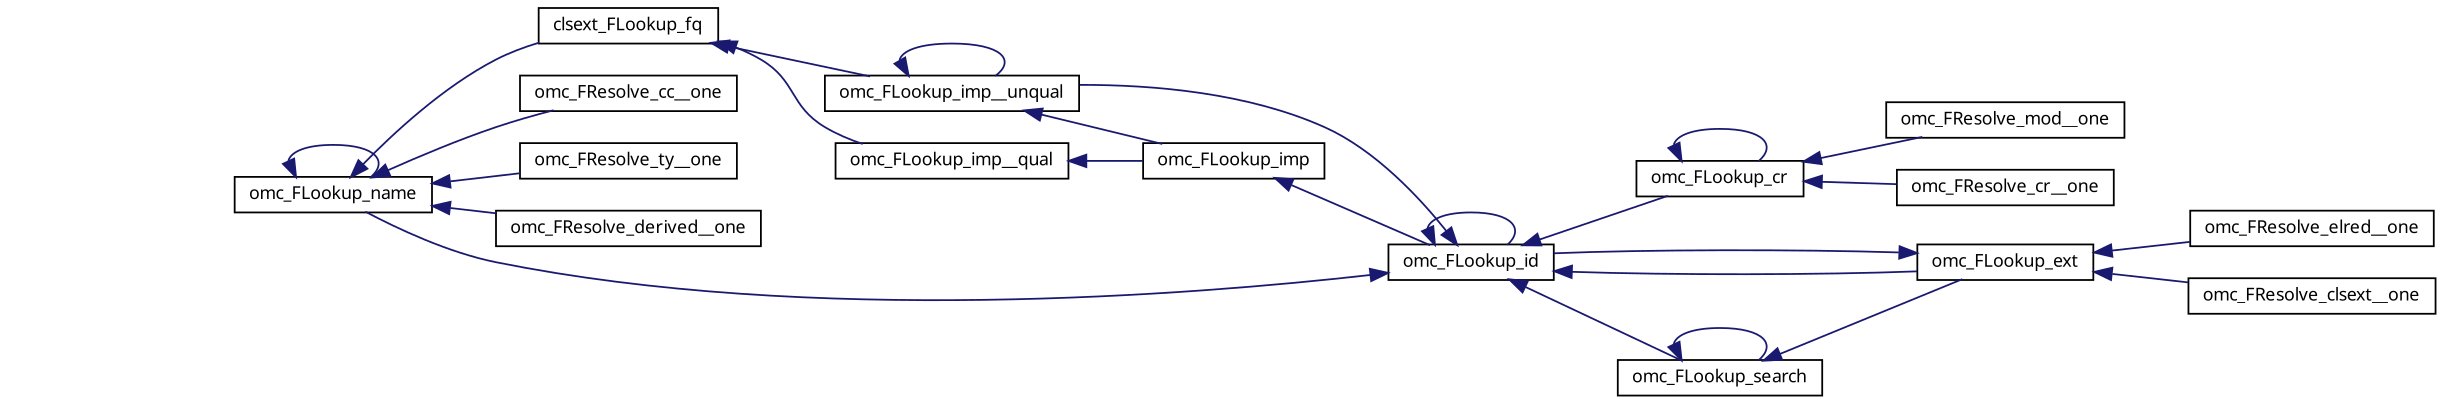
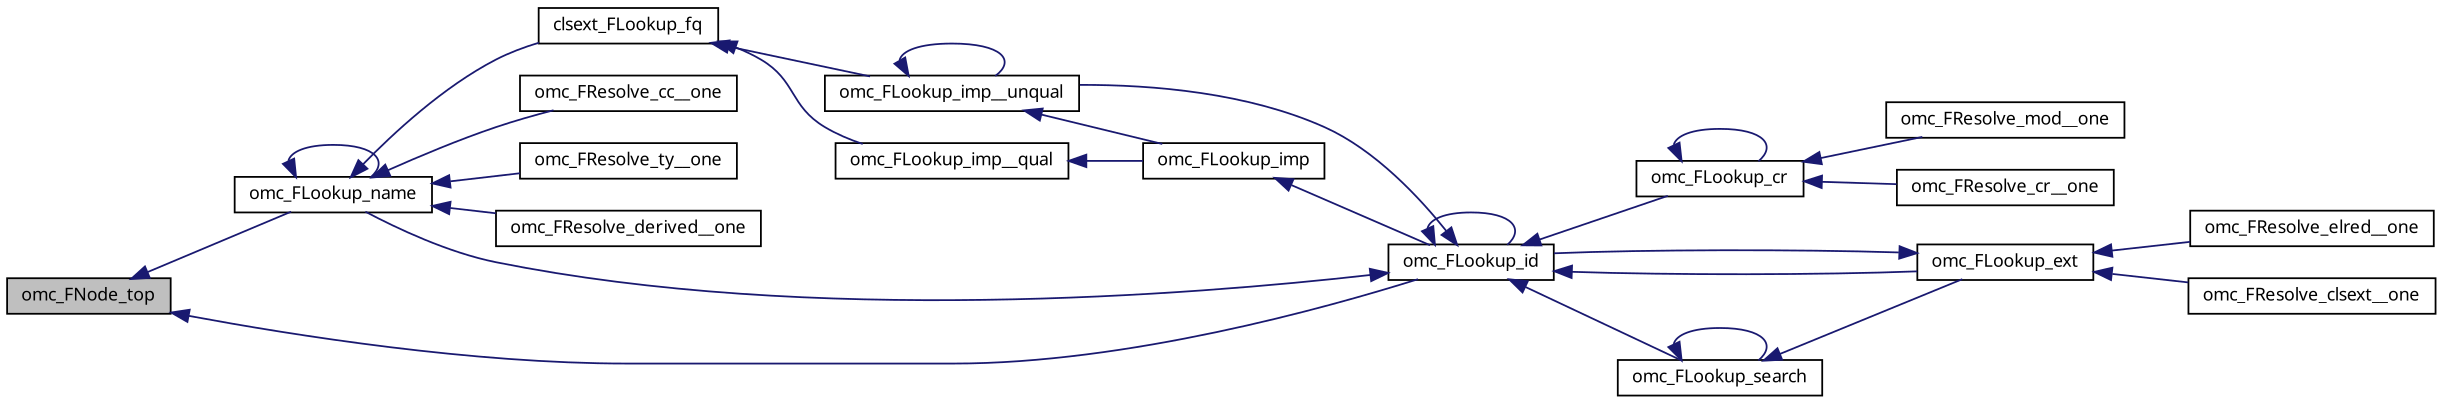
  digraph {
    fontname="Noto Sans"
    rankdir=LR
    node [color=black fillcolor=white fontname="Noto Sans" fontsize=10 shape=record style=filled]
    edge [color=midnightblue dir=back fontname="Noto Sans" fontsize=10 labelfontname=Helvetica labelfontsize=10 style=solid]
+   n1 [fillcolor=grey75 fontcolor=black height=0.2 label=omc_FNode_top width=0.4]
    n2 [height=0.2 label=omc_FLookup_name width=0.4]
    n3 [height=0.2 label=omc_FLookup_id width=0.4]
    n4 [height=0.2 label=clsext_FLookup_fq width=0.4]
    n5 [height=0.2 label=omc_FResolve_cc__one width=0.4]
    n6 [height=0.2 label=omc_FResolve_ty__one width=0.4]
    n7 [height=0.2 label=omc_FResolve_derived__one width=0.4]
    n8 [height=0.2 label=omc_FLookup_imp__unqual width=0.4]
    n9 [height=0.2 label=omc_FLookup_cr width=0.4]
    n10 [height=0.2 label=omc_FLookup_ext width=0.4]
    n11 [height=0.2 label=omc_FLookup_search width=0.4]
    n12 [height=0.2 label=omc_FLookup_imp__qual width=0.4]
    n13 [height=0.2 label=omc_FLookup_imp width=0.4]
    n14 [height=0.2 label=omc_FResolve_mod__one width=0.4]
    n15 [height=0.2 label=omc_FResolve_cr__one width=0.4]
    n16 [height=0.2 label=omc_FResolve_elred__one width=0.4]
    n17 [height=0.2 label=omc_FResolve_clsext__one width=0.4]
+   n1 -> n2
+   n1 -> n3
    n2 -> n2
    n2 -> n4
    n2 -> n5
    n2 -> n6
    n2 -> n7
    n3 -> n2
    n3 -> n3
    n3 -> n8
    n3 -> n9
    n3 -> n10
    n3 -> n11
    n4 -> n8
    n4 -> n12
    n8 -> n8
    n8 -> n13
    n9 -> n9
    n9 -> n14
    n9 -> n15
    n10 -> n3
    n10 -> n16
    n10 -> n17
    n11 -> n10
    n11 -> n11
    n12 -> n13
    n13 -> n3
  }
